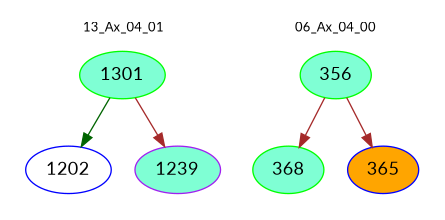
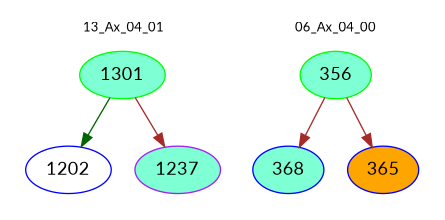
  digraph {
    fontname=Lato
    node [color=blue fillcolor=aquamarine fontname=Lato style=filled]
    edge [color=brown fontname=Lato]
    n1 [color=green label=1301]
    n2 [fillcolor=white label=1202]
-   n3 [color=purple label=1239]
+   n3 [color=purple label=1237]
    n4 [color=green label=356]
-   n5 [color=green label=368]
+   n5 [label=368]
    n6 [fillcolor=orange label=365]
    subgraph cluster_1 {
      color=white
      fontsize=10
      label="13_Ax_04_01"
      n1
      n2
      n3
    }
    subgraph cluster_2 {
      color=white
      fontsize=10
      label="06_Ax_04_00"
      n4
      n5
      n6
    }
    n1 -> n2 [color=darkgreen]
    n1 -> n3
    n4 -> n5
    n4 -> n6
  }
